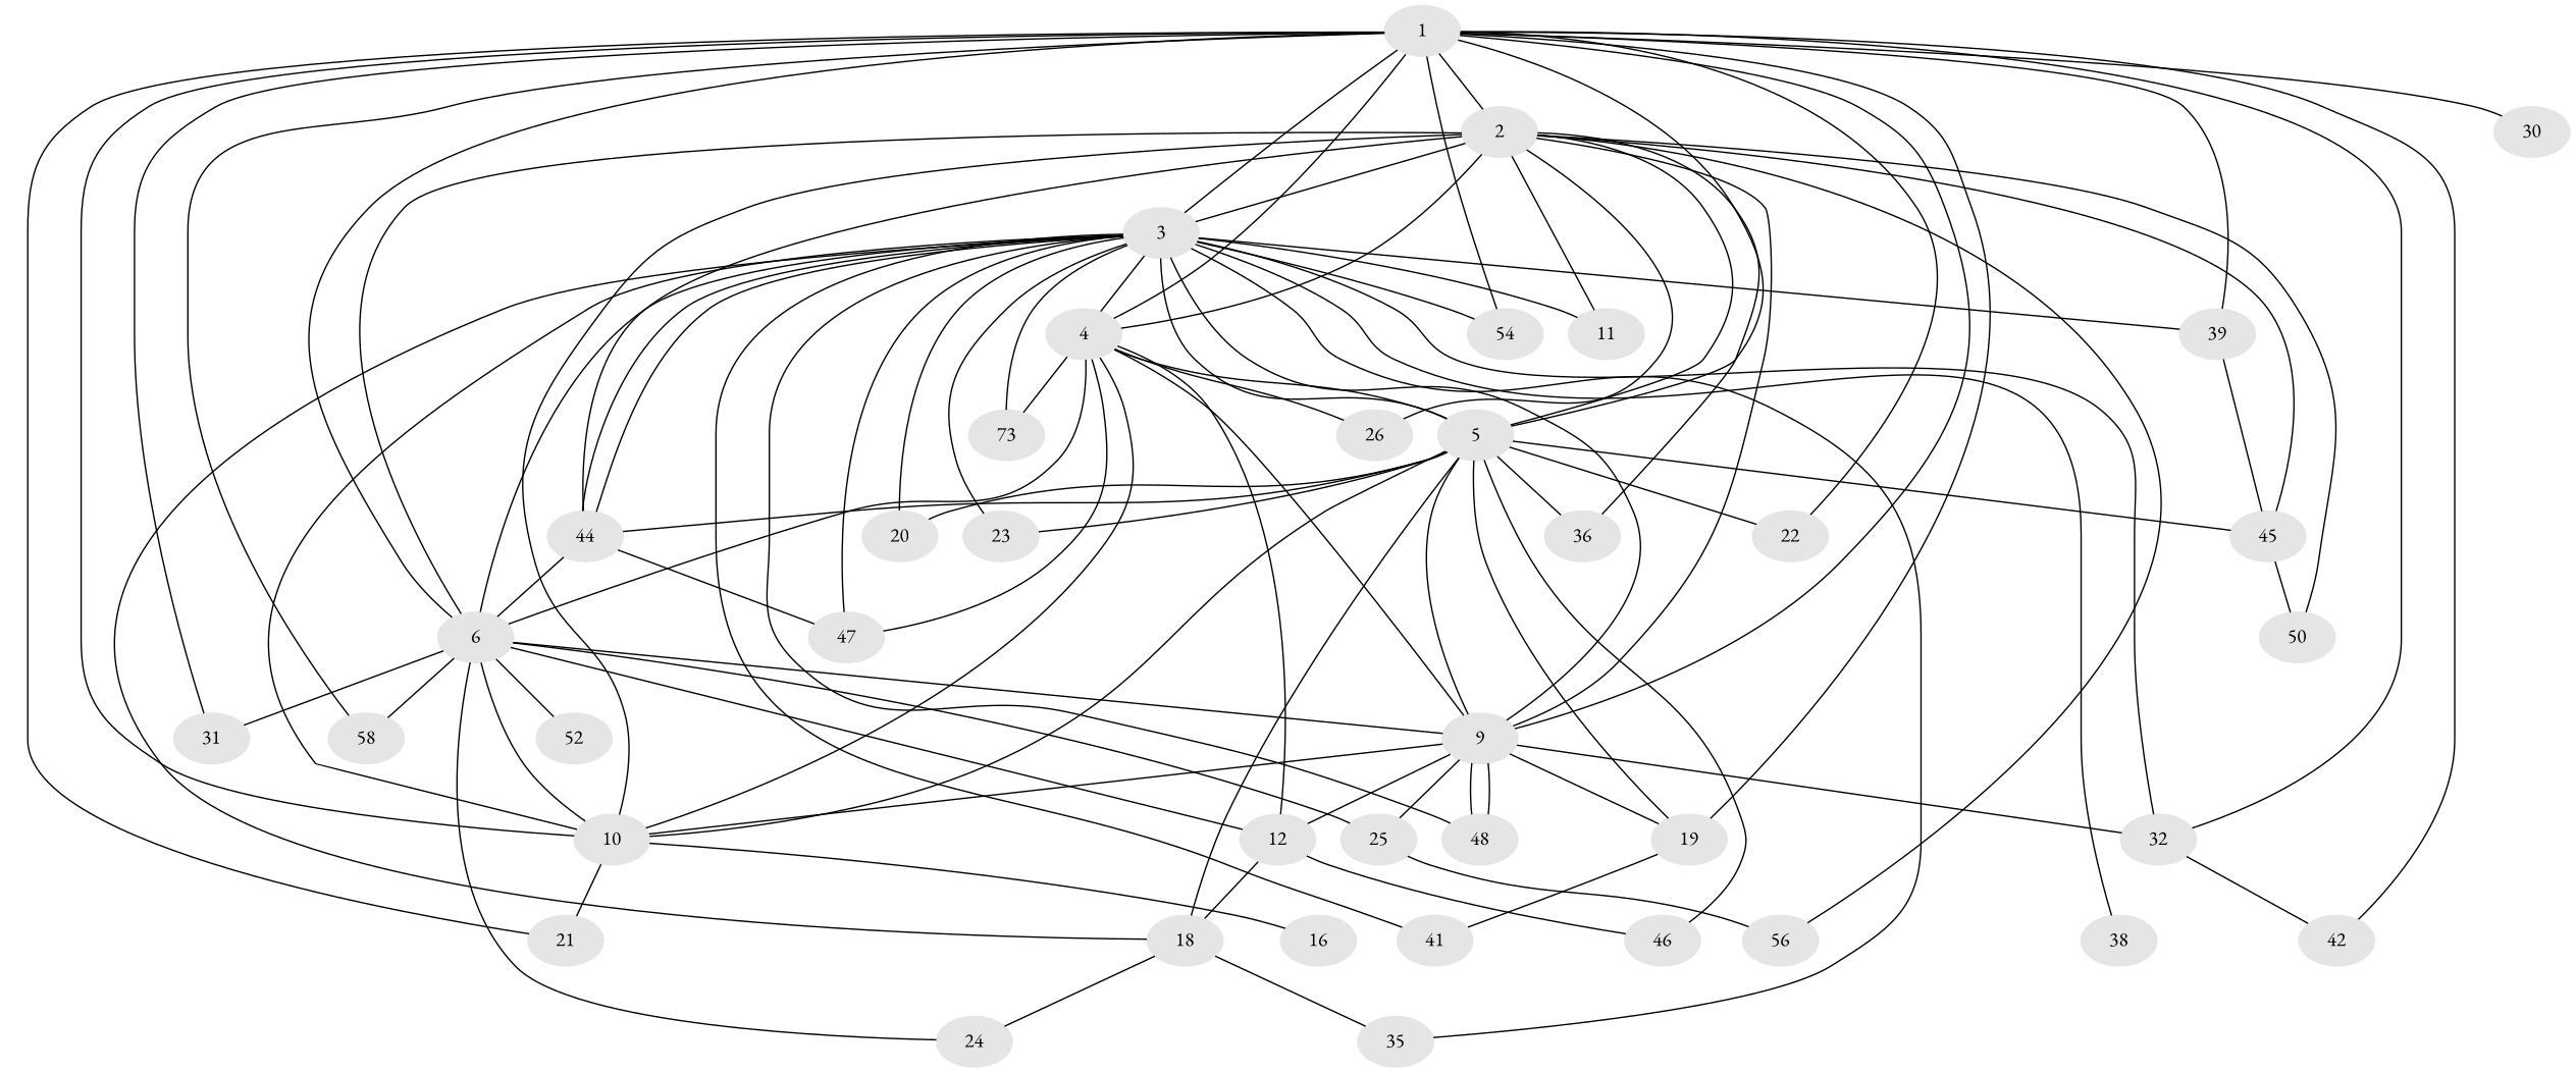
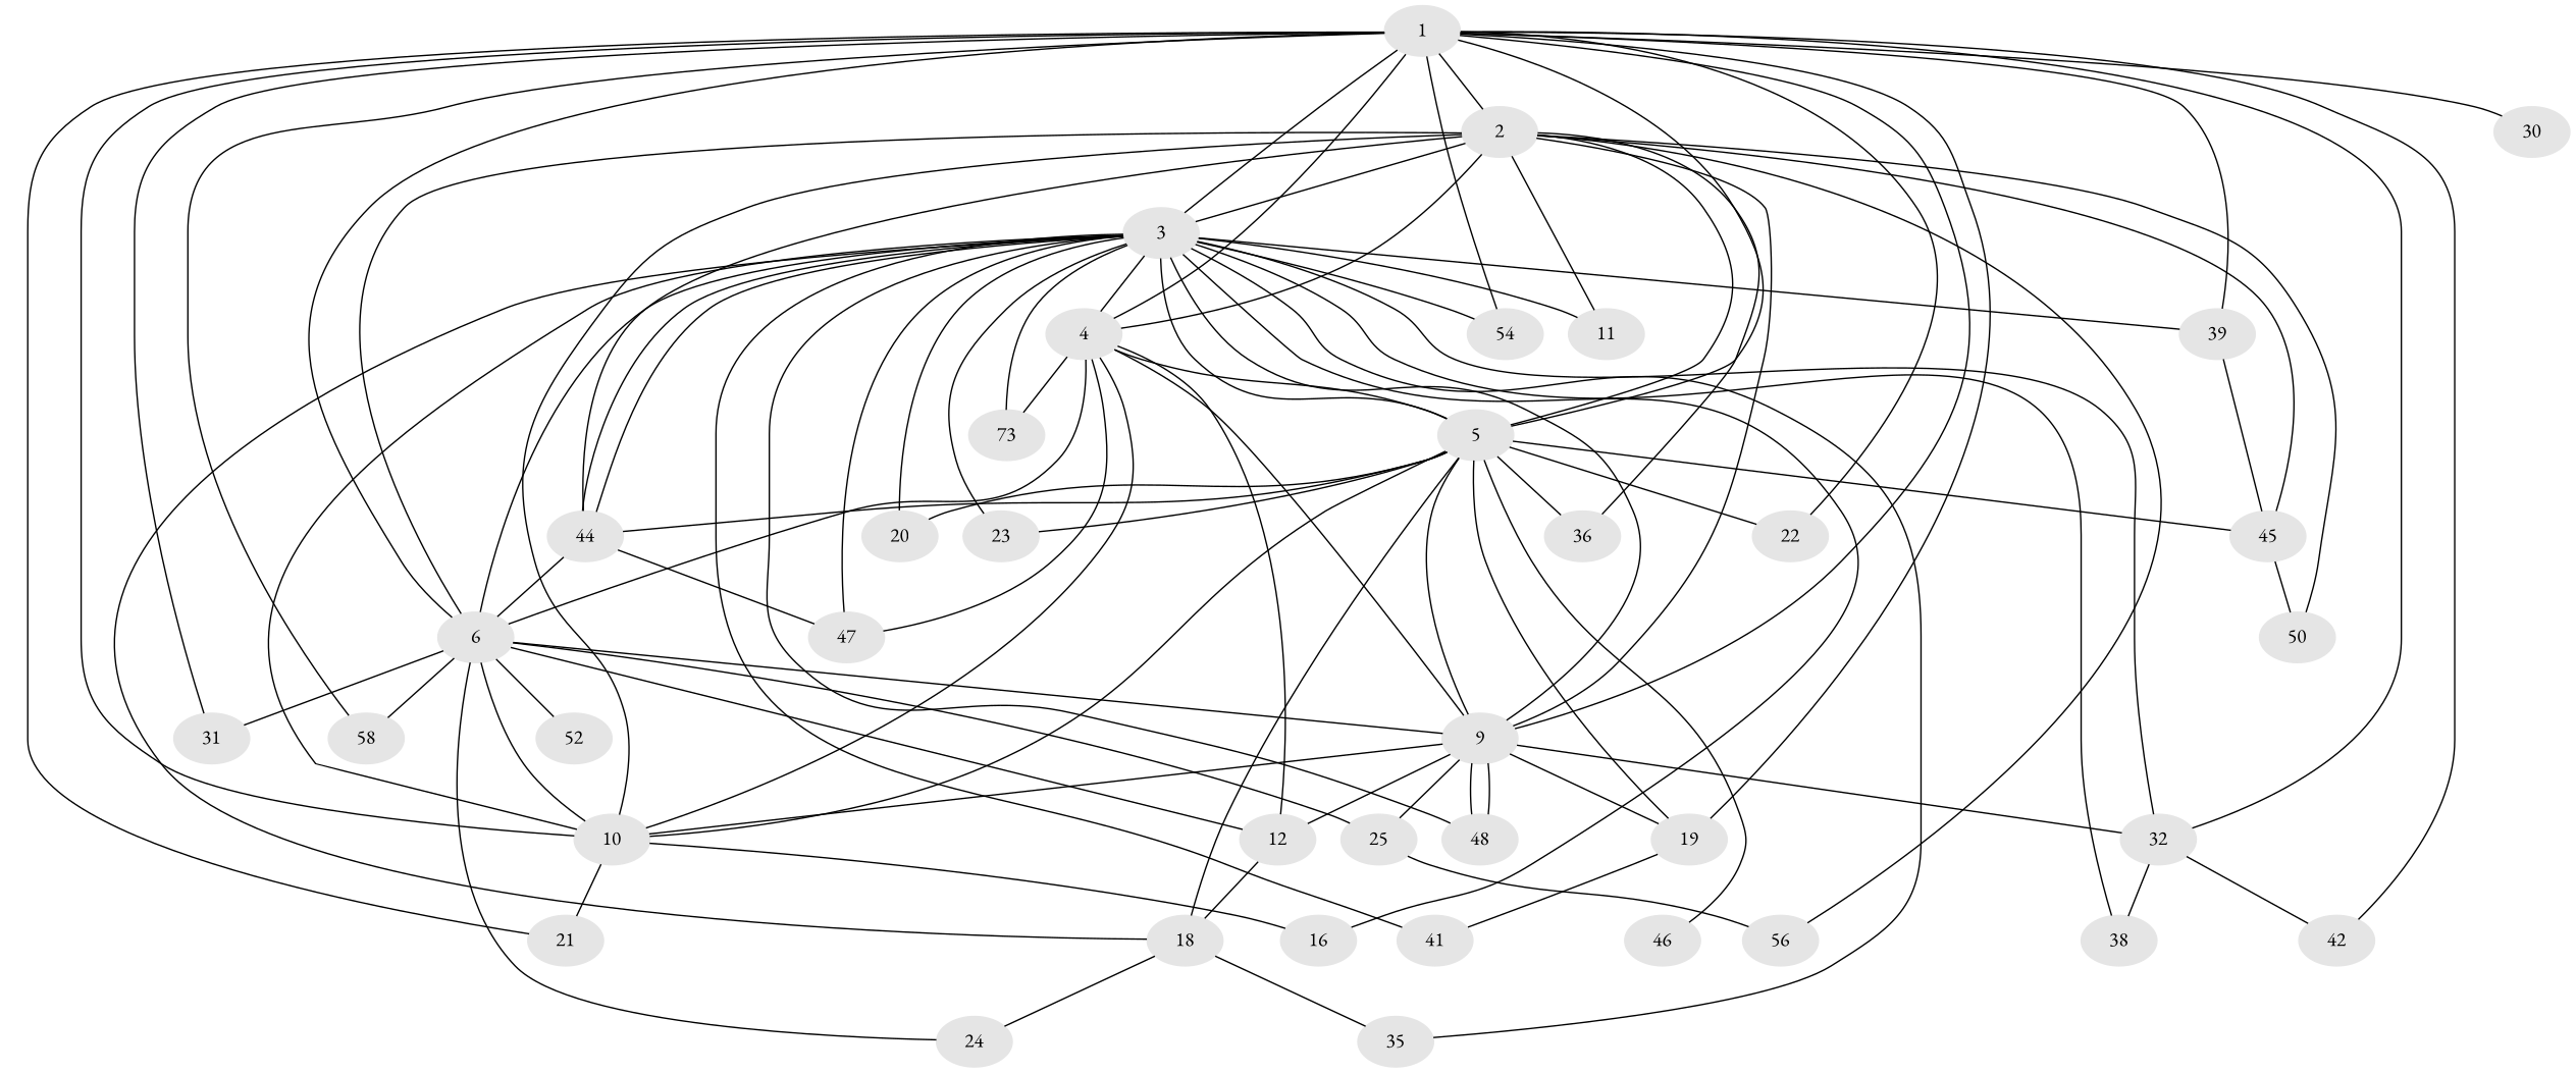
  graph {
    fontname="EB Garamond"
    node [color=gray90 fontname="EB Garamond" style=filled]
    edge [fontname="EB Garamond"]
    1 [super="+7"]
    2 [super="+57"]
    3 [super="+8"]
    4 [super="+17"]
    5 [super="+14"]
    6 [super="+15"]
    9 [super="+29"]
    10 [super="+13"]
    19 [super="+43"]
    21
    22
    30
    31
    32 [super="+34"]
    39
    42
    54
    58
    11
-   26
    36
    44 [super="+51"]
    45 [super="+55"]
    50
    56
    16
    18 [super="+37"]
    20
    23
    n30 [label=73]
    35
    38
    41
    47 [super="+49"]
    48 [super="+53"]
    12 [super="+28"]
    46
    24
    25
    52
    1 -- 2 [weight=2]
    1 -- 3 [weight=4]
    1 -- 4 [weight=2]
    1 -- 5 [weight=2]
    1 -- 6 [weight=2]
    1 -- 9 [weight=2]
    1 -- 10 [weight=2]
    1 -- 19
    1 -- 21
    1 -- 22
    1 -- 30 [weight=2]
    1 -- 31
    1 -- 32
    1 -- 39
    1 -- 42
    1 -- 54
    1 -- 58
    2 -- 3 [weight=2]
    2 -- 4
    2 -- 5
    2 -- 6
    2 -- 9
    2 -- 10 [weight=2]
    2 -- 11
-   2 -- 26
    2 -- 36
    2 -- 44
    2 -- 45
    2 -- 50
    2 -- 56
    3 -- 4 [weight=2]
    3 -- 5 [weight=2]
    3 -- 6 [weight=2]
    3 -- 9 [weight=3]
    3 -- 10 [weight=2]
    3 -- 32
    3 -- 39
    3 -- 54
    3 -- 11
    3 -- 44
    3 -- 44
+   3 -- 16
    3 -- 18
    3 -- 20
    3 -- 23
    3 -- n30
    3 -- 35
    3 -- 38
    3 -- 41
    3 -- 47
    3 -- 48
    4 -- 5 [weight=2]
    4 -- 6
    4 -- 9
    4 -- 10
-   4 -- 26
    4 -- n30
    4 -- 47
    4 -- 12
    5 -- 9
    5 -- 10
    5 -- 19
    5 -- 22
    5 -- 36
    5 -- 44
    5 -- 45
    5 -- 18
    5 -- 20
    5 -- 23
    5 -- 46
    6 -- 9
    6 -- 10
    6 -- 31
    6 -- 58
    6 -- 12
    6 -- 24
    6 -- 25
    6 -- 52
    9 -- 10
    9 -- 19
    9 -- 32
    9 -- 48
    9 -- 48
    9 -- 12
    9 -- 25
    10 -- 21
    10 -- 16
    19 -- 41
    32 -- 42
+   32 -- 38
    39 -- 45
    44 -- 6 [weight=2]
    44 -- 47
    45 -- 50
    18 -- 35
    18 -- 24
    12 -- 18
-   12 -- 46
    25 -- 56
  }
